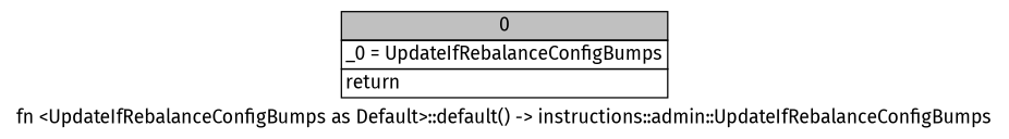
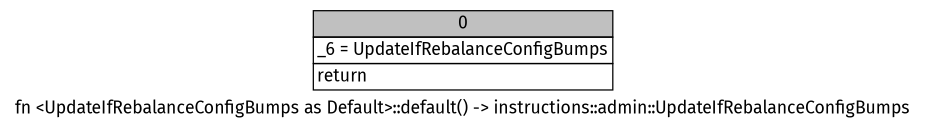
  digraph {
    fontname="Fira Sans"
    label=<fn &lt;UpdateIfRebalanceConfigBumps as Default&gt;::default() -&gt; instructions::admin::UpdateIfRebalanceConfigBumps<br align="left"/>>
-   n1 [fontname="Fira Sans" label=<<table border="0" cellborder="1" cellspacing="0"><tr><td bgcolor="gray" align="center" colspan="1">0</td></tr><tr><td align="left" balign="left">_0 = UpdateIfRebalanceConfigBumps<br/></td></tr><tr><td align="left">return</td></tr></table>> shape=none]
+   n1 [fontname="Fira Sans" label=<<table border="0" cellborder="1" cellspacing="0"><tr><td bgcolor="gray" align="center" colspan="1">0</td></tr><tr><td align="left" balign="left">_6 = UpdateIfRebalanceConfigBumps<br/></td></tr><tr><td align="left">return</td></tr></table>> shape=none]
  }
